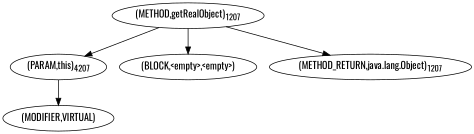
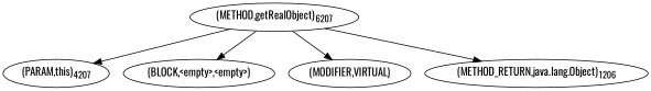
  digraph {
    fontname=Oswald
    node [fontname=Oswald]
    edge [fontname=Oswald]
-   n1 [label=<(METHOD,getRealObject)<SUB>1207</SUB>>]
+   n1 [label=<(METHOD,getRealObject)<SUB>6207</SUB>>]
    n2 [label=<(PARAM,this)<SUB>4207</SUB>>]
    n3 [label=<(BLOCK,&lt;empty&gt;,&lt;empty&gt;)>]
    n4 [label=<(MODIFIER,VIRTUAL)>]
-   n5 [label=<(METHOD_RETURN,java.lang.Object)<SUB>1207</SUB>>]
+   n5 [label=<(METHOD_RETURN,java.lang.Object)<SUB>1206</SUB>>]
    n1 -> n2
    n1 -> n3
-   n2 -> n4
+   n1 -> n4
    n1 -> n5
  }
